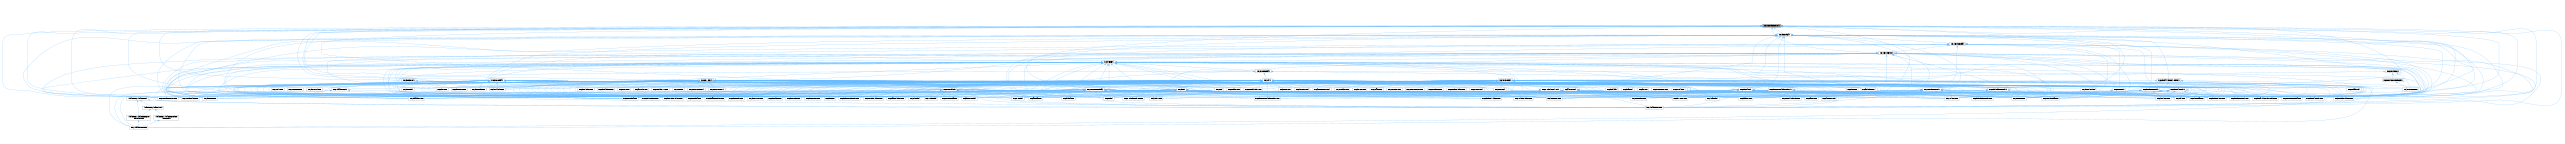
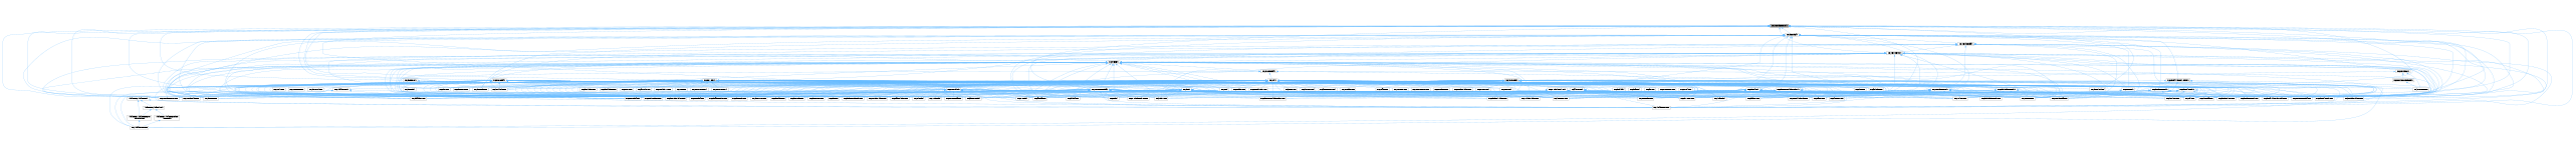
  digraph {
    node [color=grey40 fillcolor=white fontname=Helvetica fontsize=10 shape=box style=filled]
    edge [color=steelblue1 dir=back fontname=Helvetica fontsize=10 labelfontname=Helvetica labelfontsize=10 style=solid]
    n1 [color=gray40 fillcolor=grey60 fontcolor=black height=0.2 label="src/membergroup.h" width=0.4]
    n2 [height=0.2 label="src/classdef.cpp" width=0.4]
    n3 [height=0.2 label="src/classdef.h" width=0.4]
    n4 [height=0.2 label="src/docbookgen.cpp" width=0.4]
    n5 [height=0.2 label="src/doxygen.cpp" width=0.4]
    n6 [height=0.2 label="src/filedef.cpp" width=0.4]
    n7 [height=0.2 label="src/groupdef.cpp" width=0.4]
    n8 [height=0.2 label="src/namespacedef.cpp" width=0.4]
    n9 [height=0.2 label="src/perlmodgen.cpp" width=0.4]
    n10 [height=0.2 label="src/util.cpp" width=0.4]
    n11 [height=0.2 label="src/vhdldocgen.cpp" width=0.4]
    n12 [height=0.2 label="src/xmlgen.cpp" width=0.4]
    n13 [height=0.2 label="src/dotnode.cpp" width=0.4]
    n14 [height=0.2 label="src/memberdef.cpp" width=0.4]
    n15 [height=0.2 label="src/memberlist.h" width=0.4]
    n16 [height=0.2 label="src/doxygen.h" width=0.4]
    n17 [height=0.2 label="src/doctokenizer.l" width=0.4]
    n18 [height=0.2 label="src/membergroup.cpp" width=0.4]
    n19 [height=0.2 label="src/memberlist.cpp" width=0.4]
    n20 [height=0.2 label="src/namespacedef.h" width=0.4]
    n21 [height=0.2 label="src/docgroup.h" width=0.4]
    n22 [height=0.2 label="src/groupdef.h" width=0.4]
    n23 [height=0.2 label="src/classlist.h" width=0.4]
    n24 [height=0.2 label="src/diagram.cpp" width=0.4]
    n25 [height=0.2 label="src/searchindex_js.cpp" width=0.4]
    n26 [height=0.2 label="src/context.h" width=0.4]
    n27 [height=0.2 label="src/docsets.cpp" width=0.4]
    n28 [height=0.2 label="src/dotclassgraph.h" width=0.4]
    n29 [height=0.2 label="src/dotgfxhierarchytable.h" width=0.4]
    n30 [height=0.2 label="src/ftvhelp.cpp" width=0.4]
    n31 [height=0.2 label="src/memberdef.h" width=0.4]
    n32 [height=0.2 label="src/vhdlcode.l" width=0.4]
    n33 [height=0.2 label="src/symbolresolver.h" width=0.4]
    n34 [height=0.2 label="src/translator.h" width=0.4]
    n35 [height=0.2 label="src/defgen.cpp" width=0.4]
    n36 [height=0.2 label="src/index.cpp" width=0.4]
    n37 [height=0.2 label="src/dotcallgraph.cpp" width=0.4]
    n38 [height=0.2 label="src/definition.cpp" width=0.4]
    n39 [height=0.2 label="src/filedef.h" width=0.4]
    n40 [height=0.2 label="src/classlist.cpp" width=0.4]
    n41 [height=0.2 label="src/code.l" width=0.4]
    n42 [height=0.2 label="src/context.cpp" width=0.4]
    n43 [height=0.2 label="src/docparser.cpp" width=0.4]
    n44 [height=0.2 label="src/dotgfxhierarchytable.cpp" width=0.4]
    n45 [height=0.2 label="src/dotgroupcollaboration.cpp" width=0.4]
    n46 [height=0.2 label="src/fortrancode.l" width=0.4]
    n47 [height=0.2 label="src/latexgen.cpp" width=0.4]
    n48 [height=0.2 label="src/pycode.l" width=0.4]
    n49 [height=0.2 label="src/rtfgen.cpp" width=0.4]
    n50 [height=0.2 label="src/htmlgen.cpp" width=0.4]
    n51 [height=0.2 label="src/htmldocvisitor.cpp" width=0.4]
    n52 [height=0.2 label="src/htmlhelp.cpp" width=0.4]
    n53 [height=0.2 label="src/qhp.cpp" width=0.4]
    n54 [height=0.2 label="src/commentcnv.l" width=0.4]
    n55 [height=0.2 label="src/commentscan.l" width=0.4]
    n56 [height=0.2 label="src/conceptdef.cpp" width=0.4]
    n57 [height=0.2 label="src/dirdef.cpp" width=0.4]
    n58 [height=0.2 label="src/docbookvisitor.cpp" width=0.4]
    n59 [height=0.2 label="src/docgroup.cpp" width=0.4]
    n60 [height=0.2 label="src/docnode.cpp" width=0.4]
    n61 [height=0.2 label="src/docvisitor.cpp" width=0.4]
    n62 [height=0.2 label="src/dot.cpp" width=0.4]
    n63 [height=0.2 label="src/dot.h" width=0.4]
    n64 [height=0.2 label="src/dotfilepatcher.cpp" width=0.4]
    n65 [height=0.2 label="src/dotgraph.cpp" width=0.4]
    n66 [height=0.2 label="src/dotlegendgraph.cpp" width=0.4]
    n67 [height=0.2 label="src/dotrunner.cpp" width=0.4]
    n68 [height=0.2 label="src/latexdocvisitor.cpp" width=0.4]
    n69 [height=0.2 label="src/mandocvisitor.cpp" width=0.4]
    n70 [height=0.2 label="src/rtfdocvisitor.cpp" width=0.4]
    n71 [height=0.2 label="src/xmldocvisitor.cpp" width=0.4]
    n72 [height=0.2 label="src/dotdirdeps.cpp" width=0.4]
    n73 [height=0.2 label="src/entry.cpp" width=0.4]
    n74 [height=0.2 label="src/formula.cpp" width=0.4]
    n75 [height=0.2 label="src/fortranscanner.l" width=0.4]
-   n76 [height=0.2 label="src/layout.cpp" width=0.4]
    n77 [height=0.2 label="src/lexcode.l" width=0.4]
    n78 [height=0.2 label="src/main.cpp" width=0.4]
    n79 [height=0.2 label="src/mangen.cpp" width=0.4]
    n80 [height=0.2 label="src/markdown.cpp" width=0.4]
    n81 [height=0.2 label="src/message.cpp" width=0.4]
    n82 [height=0.2 label="src/msc.cpp" width=0.4]
    n83 [height=0.2 label="src/outputgen.cpp" width=0.4]
    n84 [height=0.2 label="src/outputlist.h" width=0.4]
    n85 [height=0.2 label="src/pagedef.cpp" width=0.4]
    n86 [height=0.2 label="src/sqlcode.l" width=0.4]
    n87 [height=0.2 label="src/vhdljjparser.cpp" width=0.4]
    n88 [height=0.2 label="src/xmlcode.l" width=0.4]
    n89 [height=0.2 label="src/plantuml.cpp" width=0.4]
    n90 [height=0.2 label="src/pre.l" width=0.4]
    n91 [height=0.2 label="src/pyscanner.l" width=0.4]
    n92 [height=0.2 label="src/scanner.l" width=0.4]
    n93 [height=0.2 label="src/searchindex.cpp" width=0.4]
    n94 [height=0.2 label="src/symbolresolver.cpp" width=0.4]
    n95 [height=0.2 label="src/tagreader.cpp" width=0.4]
    n96 [height=0.2 label="src/tooltip.cpp" width=0.4]
    n97 [height=0.2 label="src/dotgroupcollaboration.h" width=0.4]
    n98 [height=0.2 label="src/dotclassgraph.cpp" width=0.4]
    n99 [height=0.2 label="src/dotcallgraph.h" width=0.4]
    n100 [height=0.2 label="src/membername.h" width=0.4]
    n101 [height=0.2 label="src/language.cpp" width=0.4]
    n102 [height=0.2 label="src/language.h" width=0.4]
    n103 [height=0.2 label="src/translator_adapter.h" width=0.4]
    n104 [height=0.2 label="src/conceptdef.h" width=0.4]
    n105 [height=0.2 label="src/dotincldepgraph.h" width=0.4]
    n106 [height=0.2 label="src/util.h" width=0.4]
    n107 [height=0.2 label="src/dotincldepgraph.cpp" width=0.4]
    n108 [height=0.2 label="src/cite.cpp" width=0.4]
    n109 [height=0.2 label="src/declinfo.l" width=0.4]
    n110 [height=0.2 label="src/defargs.l" width=0.4]
    n111 [height=0.2 label="src/dia.cpp" width=0.4]
    n112 [height=0.2 label="src/emoji.cpp" width=0.4]
    n113 [height=0.2 label="src/filename.h" width=0.4]
    n114 [height=0.2 label="src/htags.cpp" width=0.4]
    n115 [height=0.2 label="src/lexscanner.l" width=0.4]
    n116 [height=0.2 label="src/portable.cpp" width=0.4]
    n117 [height=0.2 label="src/reflist.cpp" width=0.4]
    n118 [height=0.2 label="src/resourcemgr.cpp" width=0.4]
    n119 [height=0.2 label="src/template.cpp" width=0.4]
    n120 [height=0.2 label="src/textdocvisitor.cpp" width=0.4]
    n121 [height=0.2 label="src/vhdljjparser.h" width=0.4]
    n122 [height=0.2 label="vhdlparser/VhdlParser.h" width=0.4]
    n123 [height=0.2 label="vhdlparser/VhdlParserError\lHandler.hpp" width=0.4]
    n124 [height=0.2 label="vhdlparser/vhdlstring.h" width=0.4]
    n125 [height=0.2 label="vhdlparser/VhdlParserToken\lManager.h" width=0.4]
-   n126 [height=0.2 label="src/configimpl.l" width=0.4]
    n1 -> n2
    n1 -> n3
    n1 -> n4
    n1 -> n5
    n1 -> n6
    n1 -> n7
    n1 -> n8
    n1 -> n9
    n1 -> n10
    n1 -> n11
    n1 -> n12
    n1 -> n13
    n1 -> n14
    n1 -> n15
    n1 -> n16
    n1 -> n17
    n1 -> n18
    n1 -> n19
    n1 -> n20
    n1 -> n21
    n1 -> n22
    n3 -> n2
    n3 -> n4
    n3 -> n6
    n3 -> n7
    n3 -> n8
    n3 -> n9
    n3 -> n10
    n3 -> n13
    n3 -> n18
    n3 -> n19
    n3 -> n23
    n3 -> n24
    n3 -> n25
    n3 -> n26
    n3 -> n27
    n3 -> n28
    n3 -> n29
    n3 -> n30
    n3 -> n31
    n3 -> n32
    n3 -> n33
    n3 -> n34
    n15 -> n2
    n15 -> n4
    n15 -> n5
    n15 -> n6
    n15 -> n7
    n15 -> n8
    n15 -> n9
    n15 -> n10
    n15 -> n11
    n15 -> n12
    n15 -> n13
    n15 -> n14
    n15 -> n16
    n15 -> n18
    n15 -> n19
    n15 -> n26
    n15 -> n35
    n15 -> n36
    n15 -> n37
    n15 -> n38
    n15 -> n39
    n16 -> n2
    n16 -> n4
    n16 -> n5
    n16 -> n6
    n16 -> n7
    n16 -> n8
    n16 -> n9
    n16 -> n10
    n16 -> n11
    n16 -> n12
    n16 -> n13
    n16 -> n14
    n16 -> n17
    n16 -> n18
    n16 -> n19
    n16 -> n24
    n16 -> n25
    n16 -> n27
    n16 -> n30
    n16 -> n32
    n16 -> n35
    n16 -> n36
    n16 -> n38
    n16 -> n40
    n16 -> n41
    n16 -> n42
    n16 -> n43
    n16 -> n44
    n16 -> n45
    n16 -> n46
    n16 -> n47
    n16 -> n48
    n16 -> n49
    n16 -> n50
    n16 -> n51
    n16 -> n52
    n16 -> n53
    n16 -> n54
    n16 -> n55
    n16 -> n56
    n16 -> n57
    n16 -> n58
    n16 -> n59
    n16 -> n60
    n16 -> n61
    n16 -> n62
    n16 -> n63
    n16 -> n64
    n16 -> n65
    n16 -> n66
    n16 -> n67
    n16 -> n68
    n16 -> n69
    n16 -> n70
    n16 -> n71
    n16 -> n72
    n16 -> n73
    n16 -> n74
    n16 -> n75
-   n16 -> n76
    n16 -> n77
    n16 -> n78
    n16 -> n79
    n16 -> n80
    n16 -> n81
    n16 -> n82
    n16 -> n83
    n16 -> n84
    n16 -> n85
    n16 -> n86
    n16 -> n87
    n16 -> n88
    n16 -> n89
    n16 -> n90
    n16 -> n91
    n16 -> n92
    n16 -> n93
    n16 -> n94
    n16 -> n95
    n16 -> n96
    n20 -> n2
    n20 -> n4
    n20 -> n5
    n20 -> n6
    n20 -> n7
    n20 -> n8
    n20 -> n9
    n20 -> n10
    n20 -> n11
    n20 -> n12
    n20 -> n14
    n20 -> n18
    n20 -> n19
    n20 -> n25
    n20 -> n27
    n20 -> n35
    n20 -> n36
    n20 -> n38
    n20 -> n41
    n20 -> n42
    n20 -> n43
    n20 -> n45
    n20 -> n46
    n20 -> n47
    n20 -> n48
    n20 -> n49
    n20 -> n56
    n20 -> n60
    n20 -> n85
    n20 -> n94
    n21 -> n55
    n21 -> n59
    n22 -> n2
    n22 -> n4
    n22 -> n5
    n22 -> n6
    n22 -> n7
    n22 -> n9
    n22 -> n10
    n22 -> n11
    n22 -> n12
    n22 -> n14
    n22 -> n18
    n22 -> n19
    n22 -> n25
    n22 -> n27
    n22 -> n36
    n22 -> n38
    n22 -> n40
    n22 -> n41
    n22 -> n42
    n22 -> n43
    n22 -> n46
    n22 -> n47
    n22 -> n48
    n22 -> n49
    n22 -> n52
    n22 -> n53
    n22 -> n60
    n22 -> n85
    n22 -> n93
    n22 -> n97
    n23 -> n2
    n23 -> n4
    n23 -> n5
    n23 -> n6
    n23 -> n7
    n23 -> n8
    n23 -> n9
    n23 -> n10
    n23 -> n11
    n23 -> n12
    n23 -> n24
    n23 -> n25
    n23 -> n35
    n23 -> n36
    n23 -> n40
    n23 -> n41
    n23 -> n42
    n23 -> n43
    n23 -> n44
    n23 -> n45
    n23 -> n46
    n23 -> n47
    n23 -> n48
    n23 -> n49
    n26 -> n5
    n26 -> n42
    n28 -> n2
    n28 -> n4
    n28 -> n12
    n28 -> n35
    n28 -> n42
    n28 -> n47
    n28 -> n49
    n28 -> n50
    n28 -> n98
    n29 -> n26
    n29 -> n36
    n29 -> n42
    n29 -> n44
    n29 -> n50
    n31 -> n4
    n31 -> n6
    n31 -> n11
    n31 -> n12
    n31 -> n14
    n31 -> n15
    n31 -> n27
    n31 -> n51
    n31 -> n52
    n31 -> n53
    n31 -> n99
    n31 -> n100
    n33 -> n2
    n33 -> n5
    n33 -> n10
    n33 -> n41
    n33 -> n48
    n33 -> n94
    n34 -> n101
    n34 -> n102
    n34 -> n103
    n39 -> n2
    n39 -> n6
    n39 -> n7
    n39 -> n10
    n39 -> n14
    n39 -> n18
    n39 -> n19
    n39 -> n20
    n39 -> n27
    n39 -> n30
    n39 -> n32
    n39 -> n35
    n39 -> n36
    n39 -> n38
    n39 -> n41
    n39 -> n42
    n39 -> n43
    n39 -> n46
    n39 -> n48
    n39 -> n51
    n39 -> n52
    n39 -> n57
    n39 -> n58
    n39 -> n68
    n39 -> n69
    n39 -> n70
    n39 -> n71
    n39 -> n77
    n39 -> n86
    n39 -> n88
    n39 -> n90
    n39 -> n93
    n39 -> n95
    n39 -> n96
    n39 -> n104
    n39 -> n105
    n63 -> n2
    n63 -> n4
    n63 -> n5
    n63 -> n6
    n63 -> n7
    n63 -> n12
    n63 -> n14
    n63 -> n35
    n63 -> n36
    n63 -> n42
    n63 -> n47
    n63 -> n49
    n63 -> n50
    n63 -> n51
    n63 -> n57
    n63 -> n58
    n63 -> n62
    n63 -> n64
    n63 -> n65
    n63 -> n66
    n63 -> n67
    n63 -> n68
    n63 -> n69
    n63 -> n70
    n63 -> n71
    n84 -> n2
    n84 -> n5
    n84 -> n6
    n84 -> n7
    n84 -> n8
    n84 -> n10
    n84 -> n11
    n84 -> n14
    n84 -> n18
    n84 -> n19
    n84 -> n32
    n84 -> n36
    n84 -> n38
    n84 -> n40
    n84 -> n41
    n84 -> n46
    n84 -> n48
    n84 -> n56
    n84 -> n57
    n84 -> n85
    n84 -> n86
    n84 -> n87
    n84 -> n88
    n97 -> n7
    n97 -> n12
    n97 -> n42
    n97 -> n45
    n97 -> n47
    n97 -> n50
    n99 -> n4
    n99 -> n14
    n99 -> n37
    n99 -> n42
    n99 -> n47
    n99 -> n49
    n99 -> n50
    n100 -> n2
    n100 -> n4
    n100 -> n5
    n100 -> n7
    n100 -> n8
    n100 -> n9
    n100 -> n10
    n100 -> n11
    n100 -> n12
    n100 -> n14
    n100 -> n25
    n100 -> n32
    n100 -> n42
    n100 -> n46
    n100 -> n48
    n100 -> n86
    n100 -> n88
    n102 -> n2
    n102 -> n4
    n102 -> n5
    n102 -> n6
    n102 -> n8
    n102 -> n10
    n102 -> n11
    n102 -> n12
    n102 -> n13
    n102 -> n14
    n102 -> n18
    n102 -> n19
    n102 -> n25
    n102 -> n30
    n102 -> n36
    n102 -> n38
    n102 -> n40
    n102 -> n42
    n102 -> n44
    n102 -> n47
    n102 -> n49
    n102 -> n50
    n102 -> n51
    n102 -> n52
    n102 -> n55
    n102 -> n56
    n102 -> n57
    n102 -> n58
    n102 -> n60
    n102 -> n62
    n102 -> n66
    n102 -> n68
    n102 -> n69
    n102 -> n70
    n102 -> n71
    n102 -> n75
-   n102 -> n76
    n102 -> n79
    n102 -> n83
    n102 -> n85
    n102 -> n87
    n102 -> n91
    n102 -> n92
    n102 -> n93
    n102 -> n101
    n102 -> n108
-   n102 -> n126
    n103 -> n101
    n104 -> n5
    n104 -> n6
    n104 -> n8
    n104 -> n56
    n104 -> n106
    n105 -> n4
    n105 -> n6
    n105 -> n12
    n105 -> n42
    n105 -> n47
    n105 -> n49
    n105 -> n50
    n105 -> n107
    n106 -> n2
    n106 -> n4
    n106 -> n5
    n106 -> n6
    n106 -> n7
    n106 -> n8
    n106 -> n9
    n106 -> n10
    n106 -> n11
    n106 -> n12
    n106 -> n13
    n106 -> n14
    n106 -> n18
    n106 -> n19
    n106 -> n24
    n106 -> n25
    n106 -> n27
    n106 -> n30
    n106 -> n32
    n106 -> n35
    n106 -> n36
    n106 -> n37
    n106 -> n38
    n106 -> n40
    n106 -> n41
    n106 -> n42
    n106 -> n43
    n106 -> n44
    n106 -> n45
    n106 -> n46
    n106 -> n47
    n106 -> n48
    n106 -> n49
    n106 -> n50
    n106 -> n51
    n106 -> n52
    n106 -> n53
    n106 -> n54
    n106 -> n55
    n106 -> n56
    n106 -> n57
    n106 -> n58
    n106 -> n59
    n106 -> n60
    n106 -> n61
    n106 -> n62
    n106 -> n64
    n106 -> n65
    n106 -> n66
    n106 -> n67
    n106 -> n68
    n106 -> n69
    n106 -> n70
    n106 -> n71
    n106 -> n72
    n106 -> n73
    n106 -> n74
    n106 -> n75
-   n106 -> n76
    n106 -> n79
    n106 -> n80
    n106 -> n82
    n106 -> n85
    n106 -> n86
    n106 -> n87
    n106 -> n88
    n106 -> n90
    n106 -> n91
    n106 -> n92
    n106 -> n93
    n106 -> n94
    n106 -> n95
    n106 -> n96
    n106 -> n98
    n106 -> n101
    n106 -> n107
    n106 -> n108
    n106 -> n109
    n106 -> n110
    n106 -> n111
    n106 -> n112
    n106 -> n113
    n106 -> n114
    n106 -> n115
    n106 -> n116
    n106 -> n117
    n106 -> n118
    n106 -> n119
    n106 -> n120
    n106 -> n121
    n113 -> n4
    n113 -> n5
    n113 -> n6
    n113 -> n9
    n113 -> n10
    n113 -> n11
    n113 -> n12
    n113 -> n25
    n113 -> n35
    n113 -> n36
    n113 -> n41
    n113 -> n42
    n113 -> n47
    n113 -> n49
    n113 -> n57
    n113 -> n58
    n113 -> n71
    n113 -> n95
    n121 -> n5
    n121 -> n11
    n121 -> n87
    n121 -> n122
    n122 -> n11
    n122 -> n123
    n122 -> n124
    n123 -> n87
    n124 -> n123
    n124 -> n125
    n125 -> n87
  }
